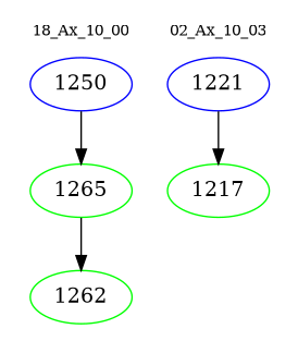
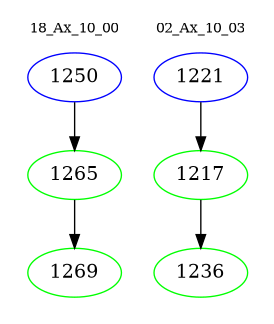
  digraph {
    node [color=green]
    edge [color=black]
    n1 [color=blue label=1250]
    n2 [label=1265]
-   n3 [label=1262]
+   n3 [label=1269]
    n4 [color=blue label=1221]
    n5 [label=1217]
+   n6 [label=1236]
    subgraph cluster_1 {
      color=white
      fontsize=10
      label="18_Ax_10_00"
      n1
      n2
      n3
    }
    subgraph cluster_2 {
      color=white
      fontsize=10
      label="02_Ax_10_03"
      n4
      n5
+     n6
    }
    n1 -> n2
    n2 -> n3
    n4 -> n5
+   n5 -> n6
  }
